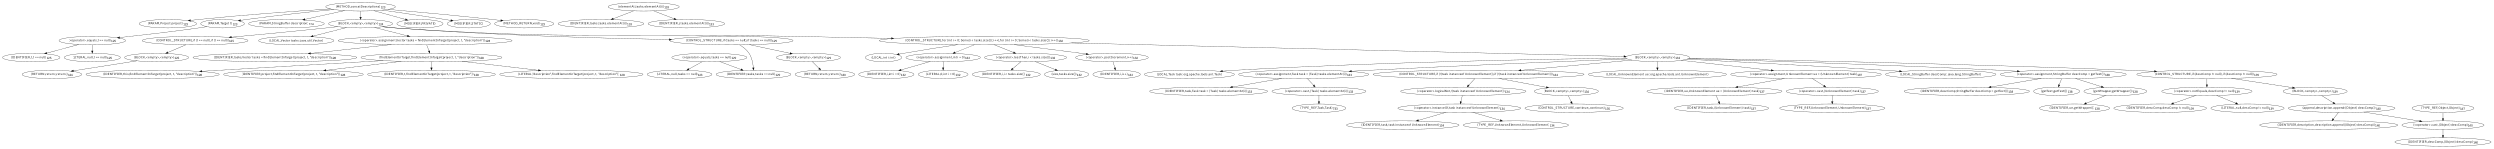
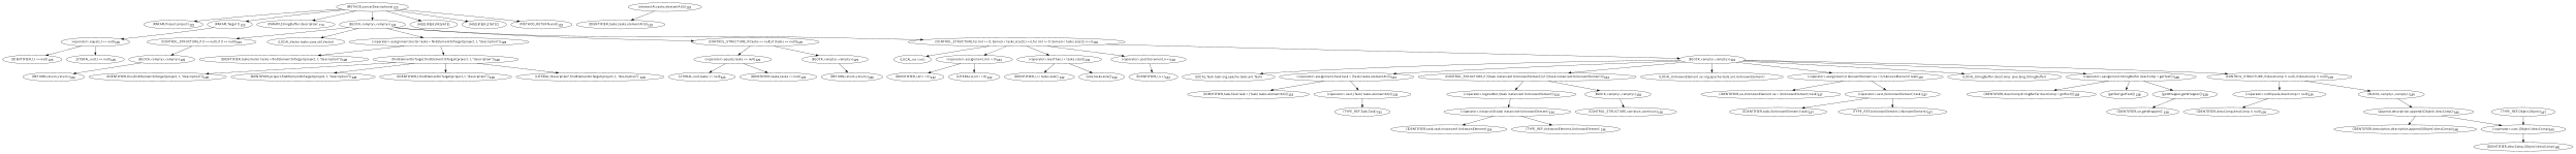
  digraph {
    fontname="IBM Plex Sans"
    node [fontname="IBM Plex Sans"]
    edge [fontname="IBM Plex Sans"]
    n1 [label=<(METHOD,concatDescriptions)<SUB>123</SUB>>]
    n2 [label=<(PARAM,Project project)<SUB>123</SUB>>]
    n3 [label=<(PARAM,Target t)<SUB>123</SUB>>]
    n4 [label=<(PARAM,StringBuffer description)<SUB>124</SUB>>]
    n5 [label=<(BLOCK,&lt;empty&gt;,&lt;empty&gt;)<SUB>124</SUB>>]
    n6 [label=<(MODIFIER,PRIVATE)>]
    n7 [label=<(MODIFIER,STATIC)>]
    n8 [label=<(METHOD_RETURN,void)<SUB>123</SUB>>]
    n9 [label=<(&lt;operator&gt;.equals,t == null)<SUB>125</SUB>>]
    n10 [label=<(CONTROL_STRUCTURE,if (t == null),if (t == null))<SUB>125</SUB>>]
    n11 [label=<(LOCAL,Vector tasks: java.util.Vector)>]
    n12 [label=<(&lt;operator&gt;.assignment,Vector tasks = findElementInTarget(project, t, &quot;description&quot;))<SUB>128</SUB>>]
    n13 [label=<(CONTROL_STRUCTURE,if (tasks == null),if (tasks == null))<SUB>129</SUB>>]
    n14 [label=<(CONTROL_STRUCTURE,for (int i = 0; Some(i &lt; tasks.size()); i++),for (int i = 0; Some(i &lt; tasks.size()); i++))<SUB>132</SUB>>]
    n15 [label=<(BLOCK,&lt;empty&gt;,&lt;empty&gt;)<SUB>125</SUB>>]
    n16 [label=<(IDENTIFIER,tasks,Vector tasks = findElementInTarget(project, t, &quot;description&quot;))<SUB>128</SUB>>]
    n17 [label=<(findElementInTarget,findElementInTarget(project, t, &quot;description&quot;))<SUB>128</SUB>>]
    n18 [label=<(&lt;operator&gt;.equals,tasks == null)<SUB>129</SUB>>]
    n19 [label=<(BLOCK,&lt;empty&gt;,&lt;empty&gt;)<SUB>129</SUB>>]
    n20 [label=<(LOCAL,int i: int)>]
    n21 [label=<(&lt;operator&gt;.assignment,int i = 0)<SUB>132</SUB>>]
    n22 [label=<(&lt;operator&gt;.lessThan,i &lt; tasks.size())<SUB>132</SUB>>]
    n23 [label=<(&lt;operator&gt;.postIncrement,i++)<SUB>132</SUB>>]
    n24 [label=<(BLOCK,&lt;empty&gt;,&lt;empty&gt;)<SUB>132</SUB>>]
    n25 [label=<(IDENTIFIER,t,t == null)<SUB>125</SUB>>]
    n26 [label=<(LITERAL,null,t == null)<SUB>125</SUB>>]
    n27 [label=<(RETURN,return;,return;)<SUB>126</SUB>>]
    n28 [label=<(IDENTIFIER,this,findElementInTarget(project, t, &quot;description&quot;))<SUB>128</SUB>>]
    n29 [label=<(IDENTIFIER,project,findElementInTarget(project, t, &quot;description&quot;))<SUB>128</SUB>>]
    n30 [label=<(IDENTIFIER,t,findElementInTarget(project, t, &quot;description&quot;))<SUB>128</SUB>>]
    n31 [label=<(LITERAL,&quot;description&quot;,findElementInTarget(project, t, &quot;description&quot;))<SUB>128</SUB>>]
    n32 [label=<(IDENTIFIER,tasks,tasks == null)<SUB>129</SUB>>]
    n33 [label=<(LITERAL,null,tasks == null)<SUB>123</SUB>>]
    n34 [label=<(RETURN,return;,return;)<SUB>130</SUB>>]
    n35 [label=<(IDENTIFIER,i,int i = 0)<SUB>132</SUB>>]
    n36 [label=<(LITERAL,0,int i = 0)<SUB>132</SUB>>]
    n37 [label=<(IDENTIFIER,i,i &lt; tasks.size())<SUB>132</SUB>>]
    n38 [label=<(size,tasks.size())<SUB>132</SUB>>]
    n39 [label=<(IDENTIFIER,i,i++)<SUB>132</SUB>>]
    n40 [label=<(LOCAL,Task task: org.apache.tools.ant.Task)>]
    n41 [label=<(&lt;operator&gt;.assignment,Task task = (Task) tasks.elementAt(i))<SUB>133</SUB>>]
    n42 [label=<(CONTROL_STRUCTURE,if (!(task instanceof UnknownElement)),if (!(task instanceof UnknownElement)))<SUB>134</SUB>>]
    n43 [label=<(LOCAL,UnknownElement ue: org.apache.tools.ant.UnknownElement)>]
    n44 [label=<(&lt;operator&gt;.assignment,UnknownElement ue = (UnknownElement) task)<SUB>137</SUB>>]
    n45 [label=<(LOCAL,StringBuffer descComp: java.lang.StringBuffer)>]
    n46 [label=<(&lt;operator&gt;.assignment,StringBuffer descComp = getText())<SUB>138</SUB>>]
    n47 [label=<(CONTROL_STRUCTURE,if (descComp != null),if (descComp != null))<SUB>139</SUB>>]
    n48 [label=<(IDENTIFIER,task,Task task = (Task) tasks.elementAt(i))<SUB>133</SUB>>]
    n49 [label=<(&lt;operator&gt;.cast,(Task) tasks.elementAt(i))<SUB>133</SUB>>]
    n50 [label=<(&lt;operator&gt;.logicalNot,!(task instanceof UnknownElement))<SUB>134</SUB>>]
    n51 [label=<(BLOCK,&lt;empty&gt;,&lt;empty&gt;)<SUB>134</SUB>>]
    n52 [label=<(IDENTIFIER,ue,UnknownElement ue = (UnknownElement) task)<SUB>137</SUB>>]
    n53 [label=<(&lt;operator&gt;.cast,(UnknownElement) task)<SUB>137</SUB>>]
    n54 [label=<(IDENTIFIER,descComp,StringBuffer descComp = getText())<SUB>138</SUB>>]
    n55 [label=<(getText,getText())<SUB>138</SUB>>]
    n56 [label=<(getWrapper,getWrapper())<SUB>138</SUB>>]
    n57 [label=<(&lt;operator&gt;.notEquals,descComp != null)<SUB>139</SUB>>]
    n58 [label=<(BLOCK,&lt;empty&gt;,&lt;empty&gt;)<SUB>139</SUB>>]
    n59 [label=<(TYPE_REF,Task,Task)<SUB>733</SUB>>]
    n60 [label=<(elementAt,tasks.elementAt(i))<SUB>133</SUB>>]
    n61 [label=<(IDENTIFIER,tasks,tasks.elementAt(i))<SUB>133</SUB>>]
-   n62 [label=<(IDENTIFIER,i,tasks.elementAt(i))<SUB>133</SUB>>]
    n63 [label=<(&lt;operator&gt;.instanceOf,task instanceof UnknownElement)<SUB>134</SUB>>]
    n64 [label=<(CONTROL_STRUCTURE,continue;,continue;)<SUB>135</SUB>>]
    n65 [label=<(IDENTIFIER,task,task instanceof UnknownElement)<SUB>134</SUB>>]
    n66 [label=<(TYPE_REF,UnknownElement,UnknownElement)<SUB>134</SUB>>]
    n67 [label=<(TYPE_REF,UnknownElement,UnknownElement)<SUB>137</SUB>>]
    n68 [label=<(IDENTIFIER,task,(UnknownElement) task)<SUB>137</SUB>>]
    n69 [label=<(IDENTIFIER,ue,getWrapper())<SUB>138</SUB>>]
    n70 [label=<(IDENTIFIER,descComp,descComp != null)<SUB>139</SUB>>]
-   n71 [label=<(LITERAL,null,descComp != null)<SUB>139</SUB>>]
    n72 [label=<(append,description.append((Object) descComp))<SUB>140</SUB>>]
    n73 [label=<(IDENTIFIER,description,description.append((Object) descComp))<SUB>140</SUB>>]
    n74 [label=<(&lt;operator&gt;.cast,(Object) descComp)<SUB>140</SUB>>]
    n75 [label=<(IDENTIFIER,descComp,(Object) descComp)<SUB>140</SUB>>]
    n76 [label=<(TYPE_REF,Object,Object)<SUB>147</SUB>>]
    n1 -> n2
    n1 -> n3
    n1 -> n4
    n1 -> n5
    n1 -> n6
    n1 -> n7
    n1 -> n8
    n3 -> n9
    n5 -> n10
    n5 -> n11
    n5 -> n12
    n5 -> n13
    n5 -> n14
    n9 -> n25
    n9 -> n26
    n10 -> n15
    n12 -> n16
    n12 -> n17
-   n13 -> n32
+   n13 -> n18
    n13 -> n19
    n14 -> n20
    n14 -> n21
    n14 -> n22
    n14 -> n23
    n14 -> n24
    n15 -> n27
    n17 -> n28
    n17 -> n29
    n17 -> n30
    n17 -> n31
    n18 -> n32
    n18 -> n33
    n19 -> n34
    n21 -> n35
    n21 -> n36
    n22 -> n37
    n22 -> n38
    n23 -> n39
    n24 -> n40
    n24 -> n41
    n24 -> n42
    n24 -> n43
    n24 -> n44
    n24 -> n45
    n24 -> n46
    n24 -> n47
    n41 -> n48
    n41 -> n49
    n42 -> n50
    n42 -> n51
    n44 -> n52
    n44 -> n53
    n46 -> n54
    n46 -> n55
    n46 -> n56
    n47 -> n57
    n47 -> n58
    n49 -> n59
    n50 -> n63
    n51 -> n64
    n53 -> n67
-   n52 -> n68
+   n53 -> n68
    n56 -> n69
    n57 -> n70
-   n57 -> n71
    n58 -> n72
    n60 -> n61
-   n60 -> n62
    n63 -> n65
    n63 -> n66
    n72 -> n73
    n72 -> n74
    n74 -> n75
    n76 -> n74
  }
